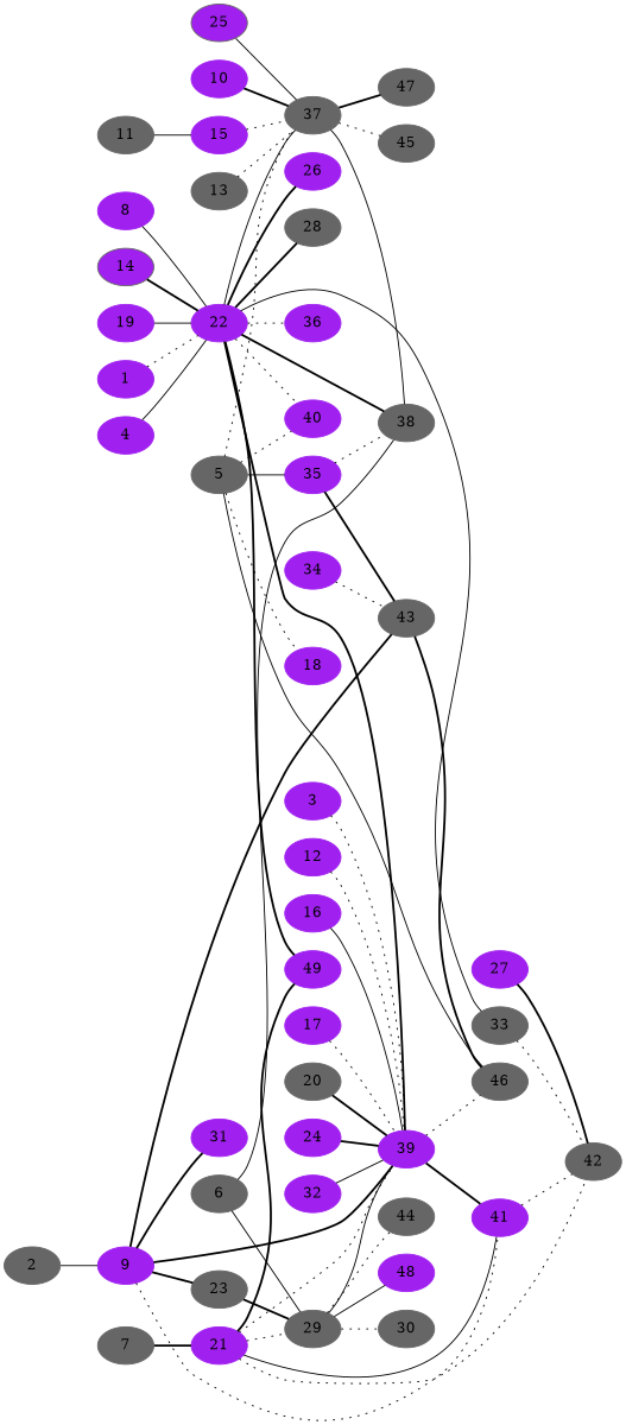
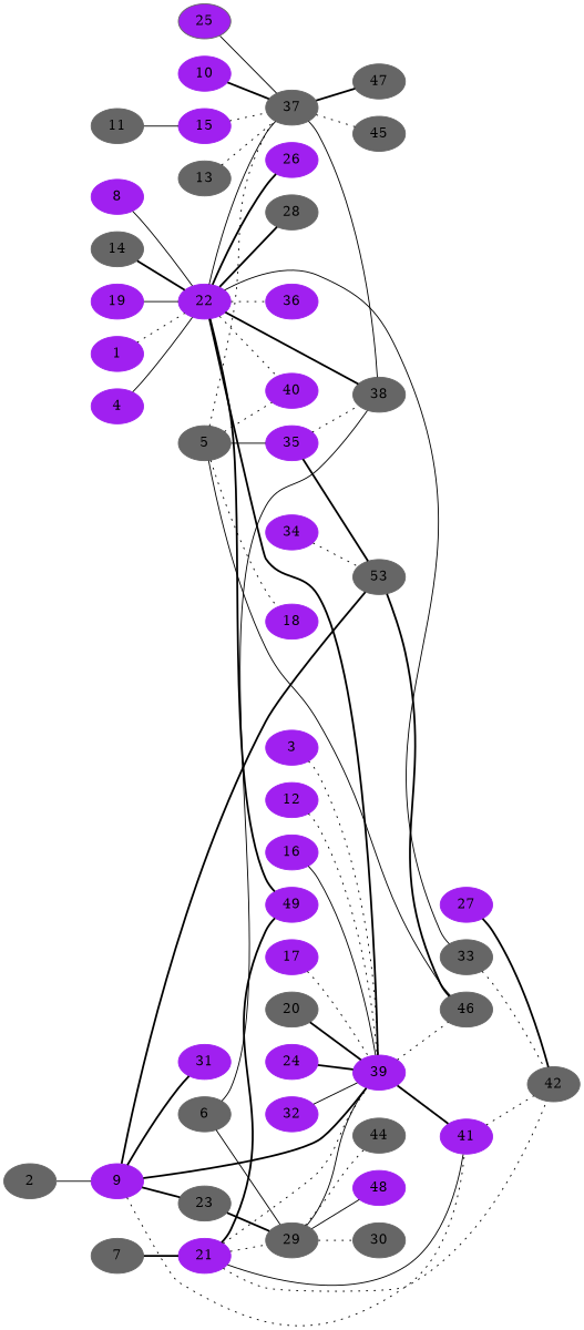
  graph {
    rankdir=LR
    node [color=purple style=filled]
    edge [style=dotted weight=1.0]
    1
    22
    39
    37 [color=gray40]
    40
    38 [color=gray40]
    49
    26
    28 [color=gray40]
    33 [color=gray40]
    36
    2 [color=gray40]
    9
    23 [color=gray40]
    31
    41
-   43 [color=gray40]
+   43 [color=gray40 label=53]
    3
    46 [color=gray40]
    4
    5 [color=gray40]
    18
    35
    45 [color=gray40]
    47 [color=gray40]
    6 [color=gray40]
    29 [color=gray40]
    30 [color=gray40]
    44 [color=gray40]
    48
    7 [color=gray40]
    21
    42 [color=gray40]
    8
    10
    11 [color=gray40]
    15
    12
    13 [color=gray40]
-   14 [color=gray40 fillcolor=purple]
+   14 [color=gray40]
    16
    17
    19
    20 [color=gray40]
    24
    25 [color=gray40 fillcolor=purple]
    27
    32
    34
    1 -- 22
    22 -- 39 [style=bold]
    22 -- 37 [style=solid]
    22 -- 40
    22 -- 38 [style=bold]
    22 -- 49 [style=bold]
    22 -- 26 [style=bold]
    22 -- 28 [style=bold]
    22 -- 33 [style=solid]
    22 -- 36
    39 -- 41 [style=bold weight=2.0]
    39 -- 46
    37 -- 38 [style=solid]
    37 -- 45
    37 -- 47 [style=bold]
    33 -- 42
    2 -- 9 [style=solid]
    9 -- 39 [style=bold]
    9 -- 23 [style=bold]
    9 -- 31 [style=bold]
    9 -- 41 [weight=2.0]
    9 -- 43 [style=bold]
    23 -- 29 [style=bold]
    41 -- 42
    43 -- 46 [style=bold]
    3 -- 39
    4 -- 22 [style=solid]
    5 -- 37
    5 -- 40
    5 -- 46 [style=solid]
    5 -- 18
    5 -- 35 [style=solid]
    35 -- 38
    35 -- 43 [style=bold]
    6 -- 38 [style=solid]
    6 -- 29 [style=solid]
    29 -- 39 [style=solid weight=3.0]
    29 -- 30
    29 -- 44
    29 -- 48 [style=solid]
    7 -- 21 [style=bold]
    21 -- 39
    21 -- 49 [style=bold]
    21 -- 41 [style=solid]
    21 -- 29 [weight=2.0]
    21 -- 42
    8 -- 22 [style=solid]
    10 -- 37 [style=bold]
    11 -- 15 [style=solid]
    15 -- 37
    12 -- 39
    13 -- 37
    14 -- 22 [style=bold]
    16 -- 39 [style=solid]
    17 -- 39
    19 -- 22 [style=solid]
    20 -- 39 [style=bold]
    24 -- 39 [style=bold]
    25 -- 37 [style=solid]
    27 -- 42 [style=bold]
    32 -- 39 [style=solid]
    34 -- 43
  }
